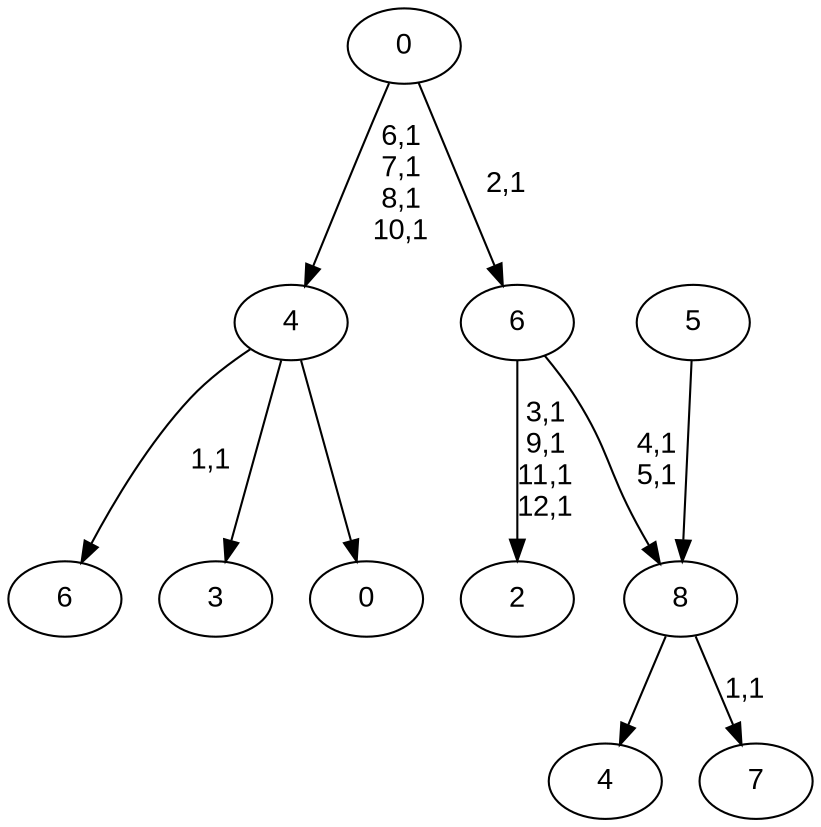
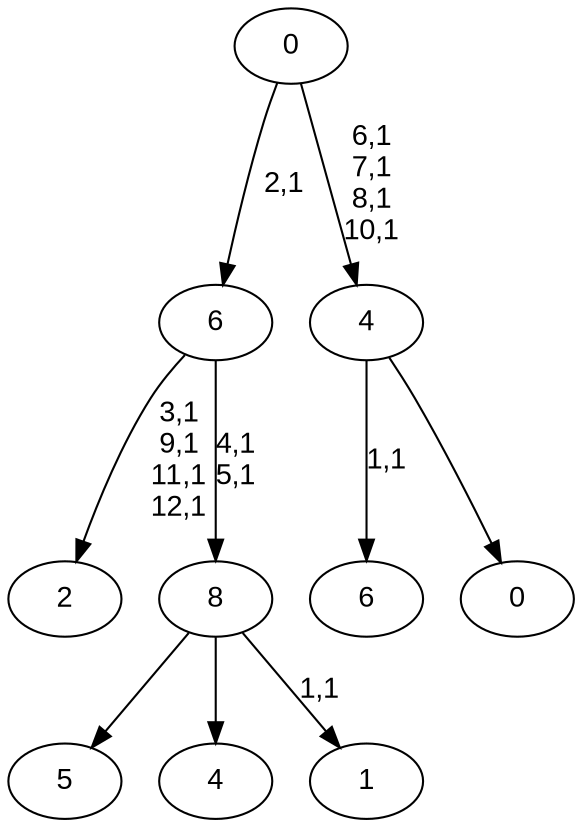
  digraph {
    fontname="Liberation Sans"
    node [fontname="Liberation Sans"]
    edge [fontname="Liberation Sans"]
    n1 [label=6]
    n2 [label=5]
    n3 [label=4]
-   n4 [label=3]
    n5 [label=2]
-   n6 [label=7]
+   n6 [label=1]
    8
    6
    n9 [label=0]
    4
    0
-   n2 -> 8
+   8 -> n2
    8 -> n3
    8 -> n6 [label="1,1"]
    6 -> n5 [label="3,1\n9,1\n11,1\n12,1"]
    6 -> 8 [label="4,1\n5,1"]
    4 -> n1 [label="1,1"]
-   4 -> n4
    4 -> n9
    0 -> 6 [label="2,1"]
    0 -> 4 [label="6,1\n7,1\n8,1\n10,1"]
  }
